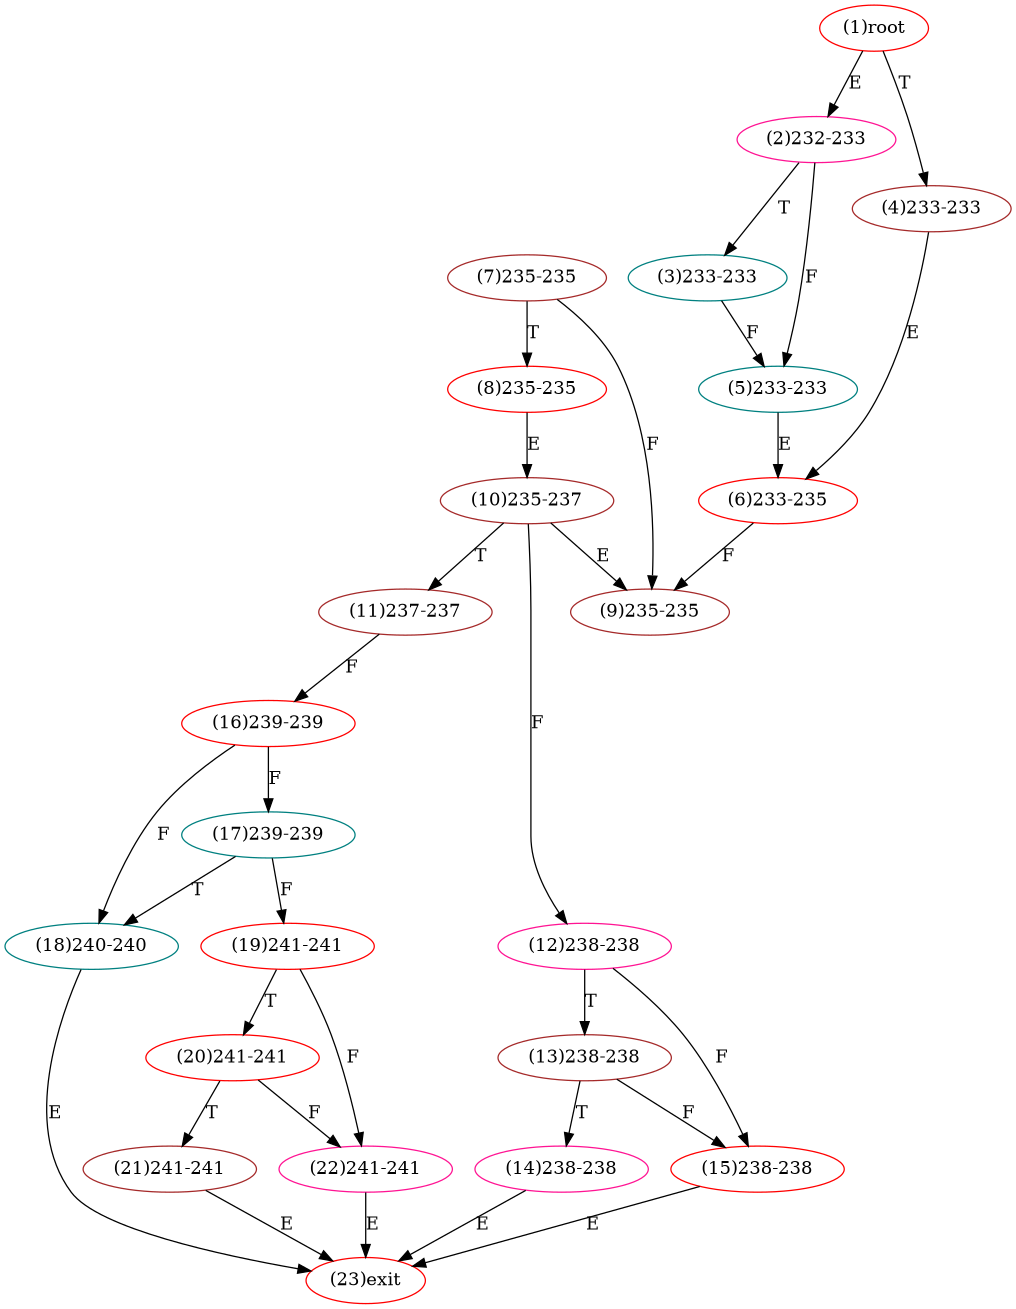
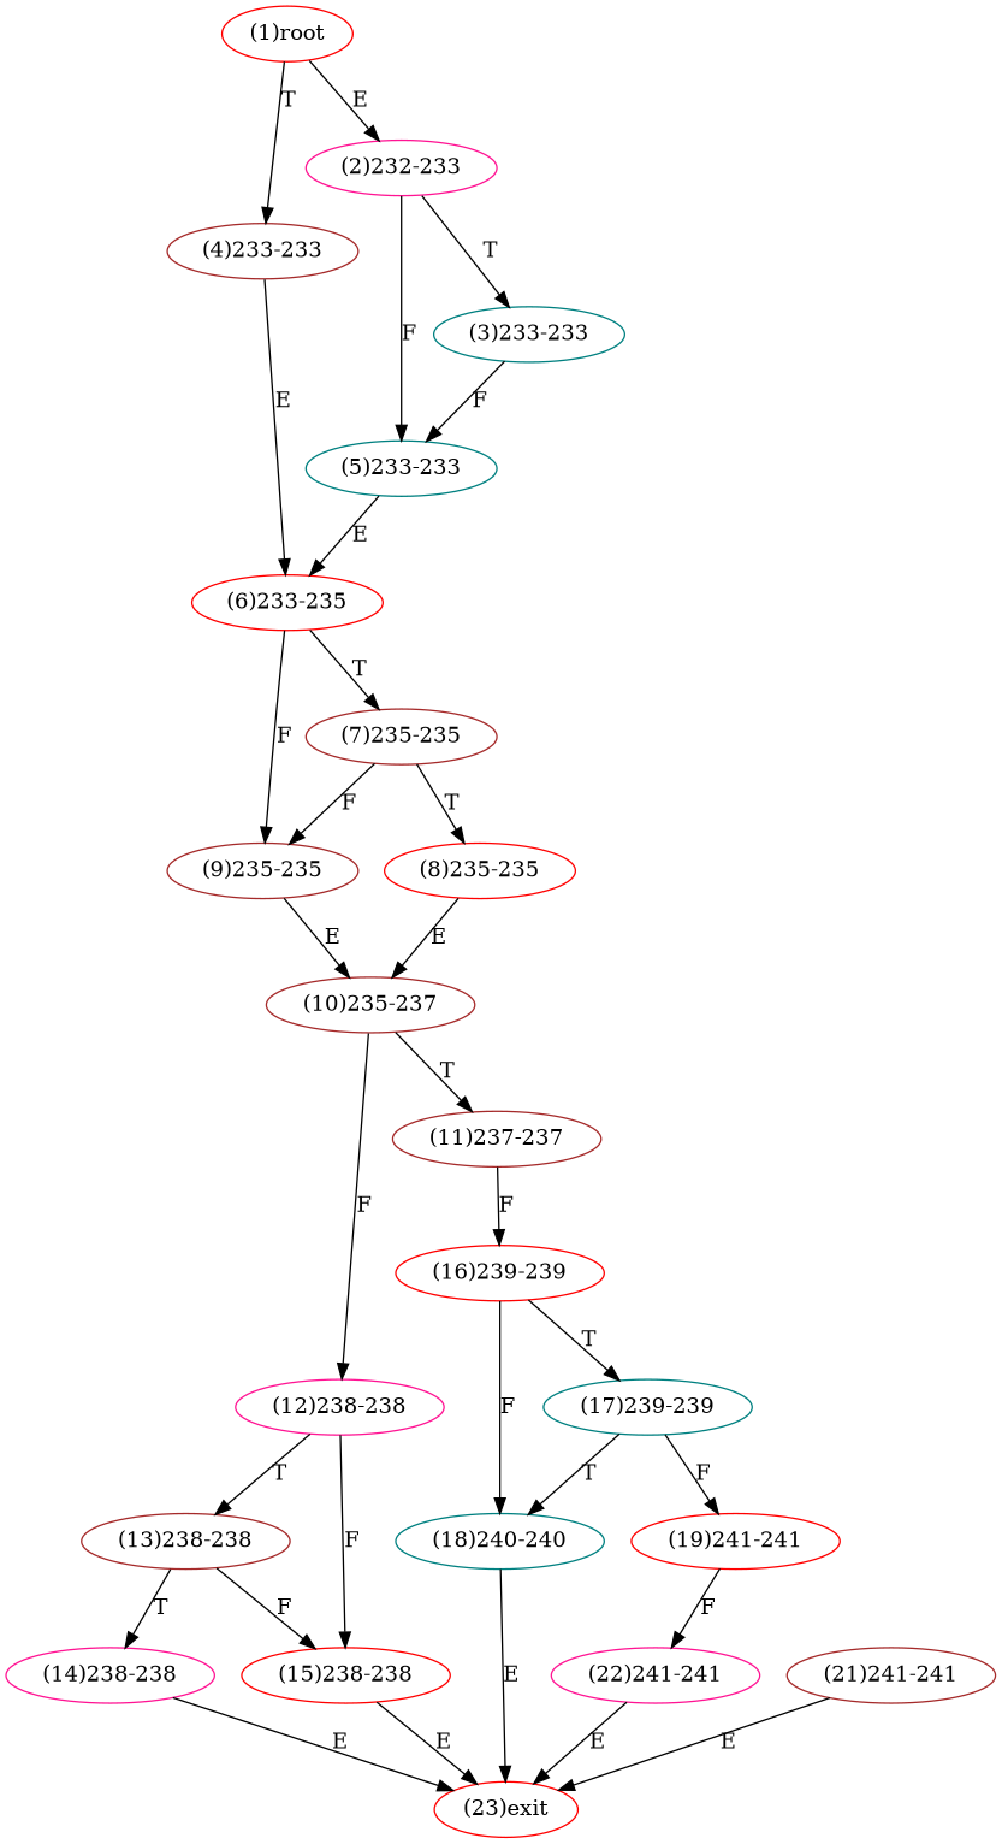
  digraph {
    node [color=red]
    n1 [label="(1)root"]
    n2 [color=deeppink label="(2)232-233"]
    n3 [color=brown label="(4)233-233"]
    n4 [color=teal label="(3)233-233"]
    n5 [color=teal label="(5)233-233"]
    n6 [label="(6)233-235"]
    n7 [color=brown label="(7)235-235"]
    n8 [color=brown label="(9)235-235"]
    n9 [label="(8)235-235"]
    n10 [color=brown label="(10)235-237"]
    n11 [color=brown label="(11)237-237"]
    n12 [color=deeppink label="(12)238-238"]
    n13 [label="(16)239-239"]
    n14 [color=brown label="(13)238-238"]
    n15 [label="(15)238-238"]
    n16 [color=teal label="(17)239-239"]
    n17 [color=teal label="(18)240-240"]
    n18 [color=deeppink label="(14)238-238"]
    n19 [label="(23)exit"]
    n20 [label="(19)241-241"]
-   n21 [label="(20)241-241"]
    n22 [color=deeppink label="(22)241-241"]
    n23 [color=brown label="(21)241-241"]
    n1 -> n2 [label=E]
    n1 -> n3 [label=T]
    n2 -> n4 [label=T]
    n2 -> n5 [label=F]
    n3 -> n6 [label=E]
    n4 -> n5 [label=F]
    n5 -> n6 [label=E]
+   n6 -> n7 [label=T]
    n6 -> n8 [label=F]
    n7 -> n8 [label=F]
    n7 -> n9 [label=T]
-   n10 -> n8 [label=E]
+   n8 -> n10 [label=E]
    n9 -> n10 [label=E]
    n10 -> n11 [label=T]
    n10 -> n12 [label=F]
    n11 -> n13 [label=F]
    n12 -> n14 [label=T]
    n12 -> n15 [label=F]
-   n13 -> n16 [label=F]
+   n13 -> n16 [label=T]
    n13 -> n17 [label=F]
    n14 -> n15 [label=F]
    n14 -> n18 [label=T]
    n15 -> n19 [label=E]
    n16 -> n17 [label=T]
    n16 -> n20 [label=F]
    n17 -> n19 [label=E]
    n18 -> n19 [label=E]
-   n20 -> n21 [label=T]
    n20 -> n22 [label=F]
-   n21 -> n22 [label=F]
-   n21 -> n23 [label=T]
    n22 -> n19 [label=E]
    n23 -> n19 [label=E]
  }
